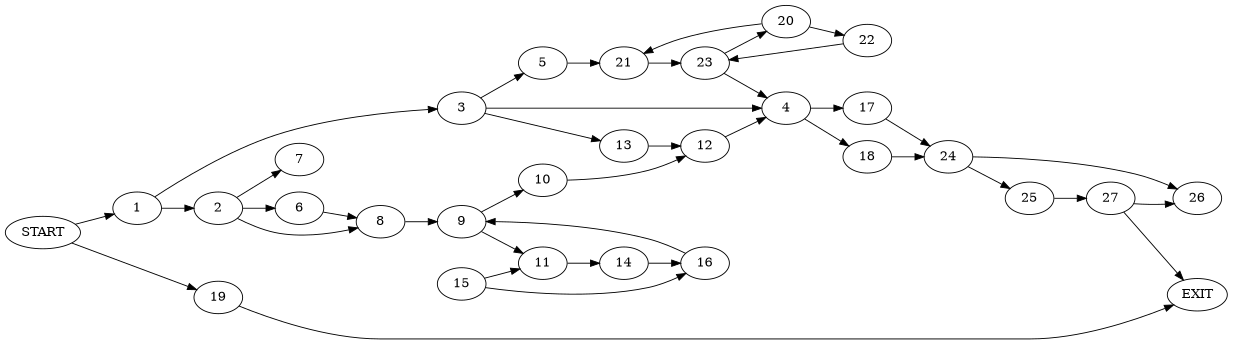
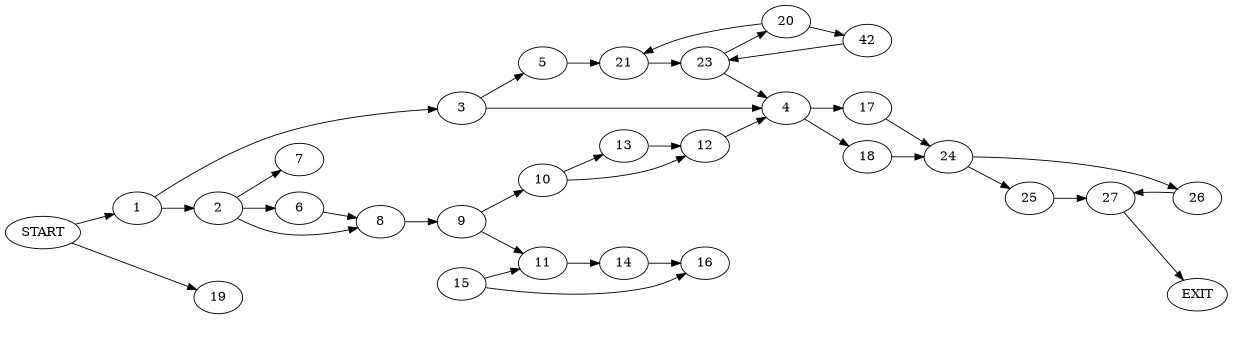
  digraph {
    rankdir=LR
    n1 [label=START]
    1
    19
    2
    3
    n6 [label=EXIT]
    6
    7
    8
    4
    5
    17
    18
    21
    24
    20
-   22
+   22 [label=42]
    9
    10
    11
    12
    13
    14
    16
    15
    25
    26
    23
    27
    n1 -> 1
    n1 -> 19
    1 -> 2
    1 -> 3
-   19 -> n6
    2 -> 6
    2 -> 7
    2 -> 8
    3 -> 4
    3 -> 5
    6 -> 8
    8 -> 9
    4 -> 17
    4 -> 18
    5 -> 21
    17 -> 24
    18 -> 24
    21 -> 23
    24 -> 25
    24 -> 26
    20 -> 21
    20 -> 22
    22 -> 23
    9 -> 10
    9 -> 11
    10 -> 12
-   3 -> 13
+   10 -> 13
    11 -> 14
    12 -> 4
    13 -> 12
    14 -> 16
-   16 -> 9
    15 -> 11
    15 -> 16
    25 -> 27
-   27 -> 26
+   26 -> 27
    23 -> 4
    23 -> 20
    27 -> n6
  }
